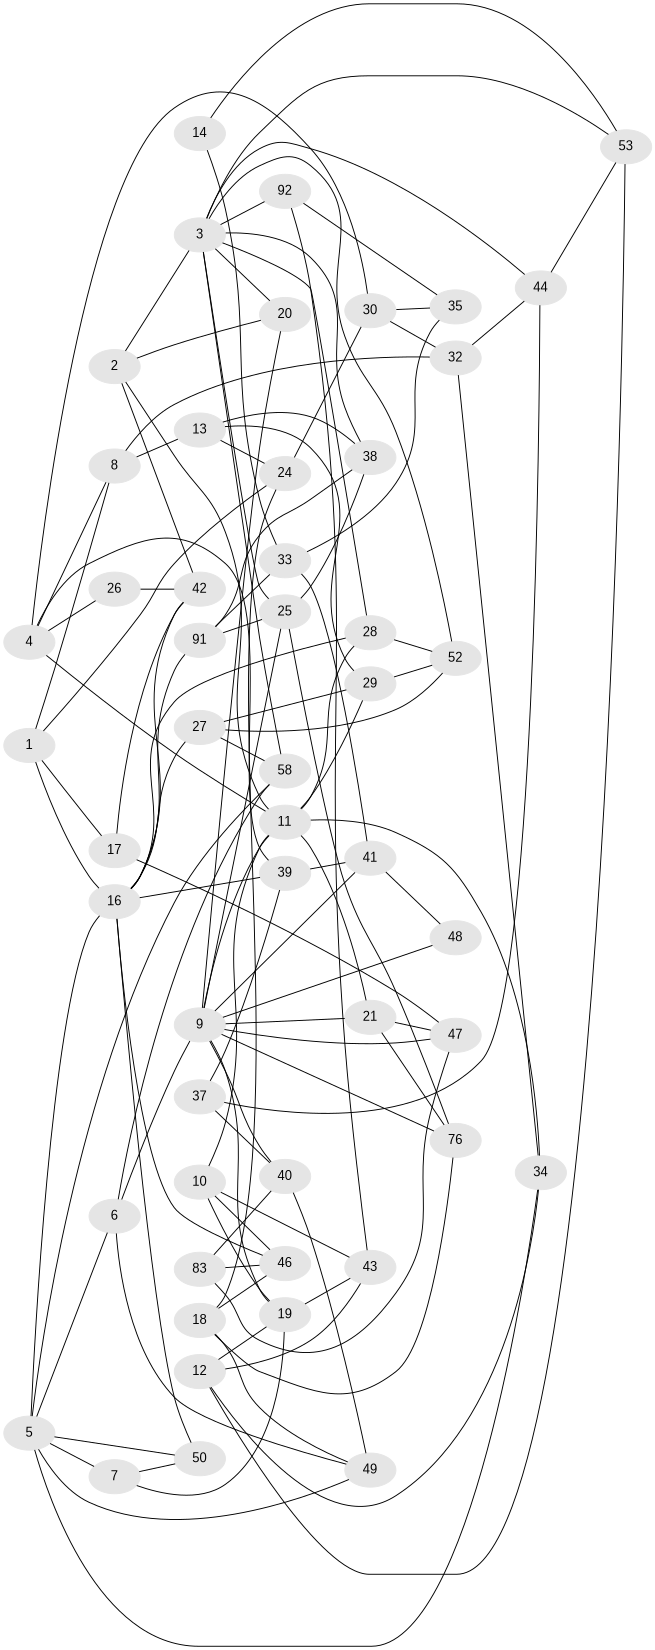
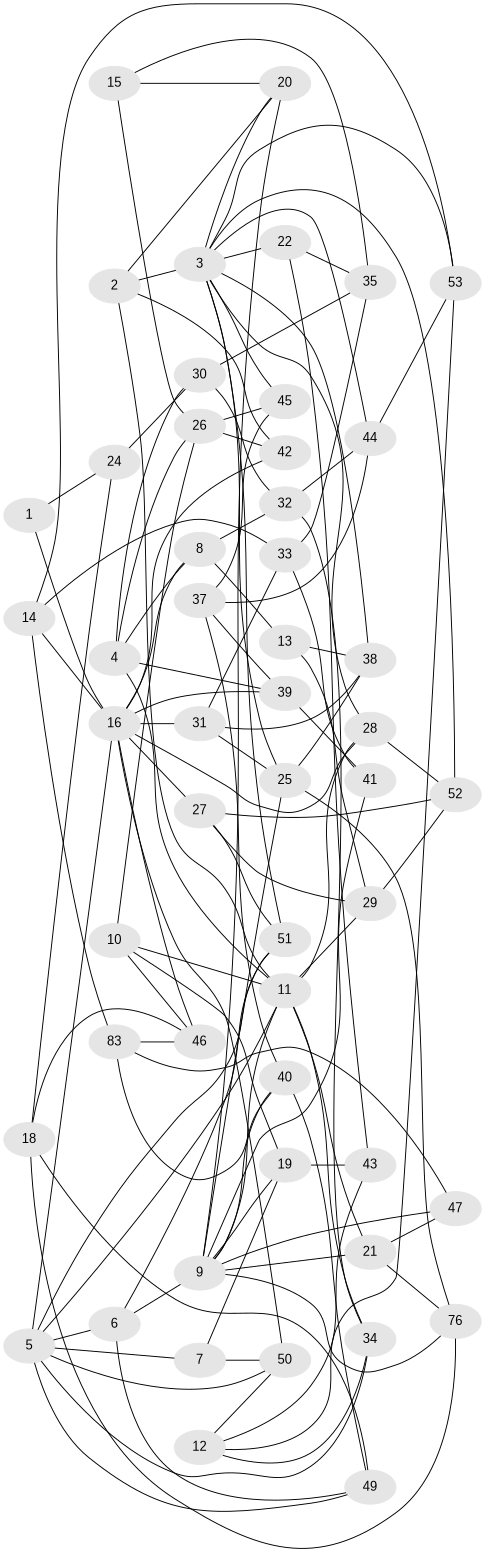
  graph {
    fontname="Liberation Sans"
    rankdir=LR
    node [color=gray90 fontname="Liberation Sans" style=filled]
    edge [fontname="Liberation Sans" weight=1.0]
    1
    8
    16
-   17
    24
    13
    32
    42
    28
    39
    50
    46
    27
-   31 [label=91]
+   31
    47
    30
    2
    3
    11
    20
-   22 [label=92]
+   22
    25
    38
    44
-   51 [label=58]
+   45
+   51
    52
    53
    34
    21
    29
    43
    35
    n34 [label=76]
    4
    26
    41
    5
    6
    7
    49
    9
    19
    40
-   48
+   15
    10
    12
    14
    n50 [label=83]
    33
    18
    37
-   1 -- 8
+   16 -- 8
    1 -- 16
-   1 -- 17
    1 -- 24
    8 -- 13
    8 -- 32
    16 -- 42
    16 -- 28
    16 -- 39
    16 -- 50
    16 -- 46
    16 -- 27
    16 -- 31
-   17 -- 42
-   17 -- 47
    24 -- 30
-   13 -- 24
    13 -- 38
    13 -- 29
    32 -- 44
    32 -- 34
    28 -- 52
    39 -- 41
    27 -- 51
    27 -- 52
    27 -- 29
    31 -- 25
    31 -- 38
    31 -- 33
    30 -- 32
    30 -- 35
    2 -- 42
    2 -- 3
    2 -- 11
    2 -- 20
    3 -- 28
    3 -- 20
    3 -- 22 [weight=2.0]
    3 -- 25
    3 -- 38
    3 -- 44
+   3 -- 45
    3 -- 51
    3 -- 52
    3 -- 53
    11 -- 28
    11 -- 34
    11 -- 21
    11 -- 29
    22 -- 43
    22 -- 35
    25 -- 38
    25 -- n34
    44 -- 53
    21 -- 47
    21 -- n34
    29 -- 52
    4 -- 8
    4 -- 39
    4 -- 30
    4 -- 11 [weight=4.0]
    4 -- 26
    26 -- 42
-   41 -- 48
+   26 -- 45
    5 -- 16
    5 -- 50
+   5 -- 11
    5 -- 51
    5 -- 34
    5 -- 6
    5 -- 7
    5 -- 49
    6 -- 51
    6 -- 49
    6 -- 9
    7 -- 50
    7 -- 19
    9 -- 47
    9 -- 11
    9 -- 20
    9 -- 25
    9 -- 21
    9 -- n34
    9 -- 41
    9 -- 19
    9 -- 40
-   9 -- 48 [weight=2.0]
    19 -- 43
    40 -- 49
+   15 -- 20
+   15 -- 35
+   15 -- 26
    10 -- 46
    10 -- 11
-   10 -- 43
+   10 -- 26
    10 -- 19
-   12 -- 19
+   12 -- 50
    12 -- 53
    12 -- 34
    12 -- 43
+   14 -- 16
    14 -- 53
+   14 -- n50
    14 -- 33
    n50 -- 46
    n50 -- 47
    n50 -- 40
    33 -- 35
    33 -- 41
    18 -- 24
    18 -- 46
    18 -- n34
    18 -- 49
    37 -- 39
    37 -- 44
+   37 -- 45
    37 -- 40
  }
